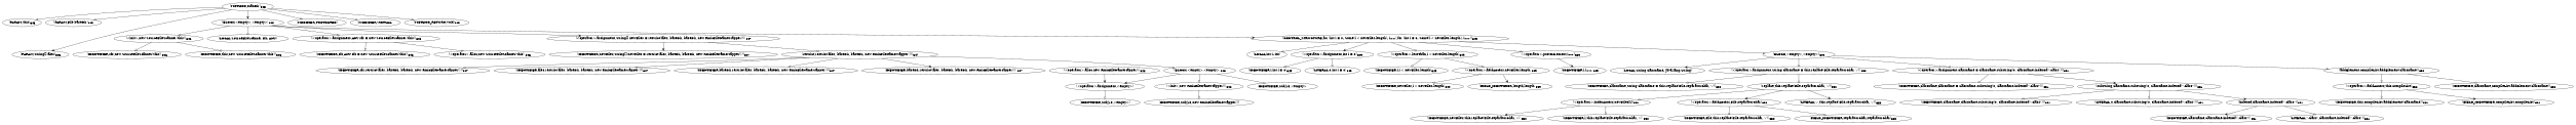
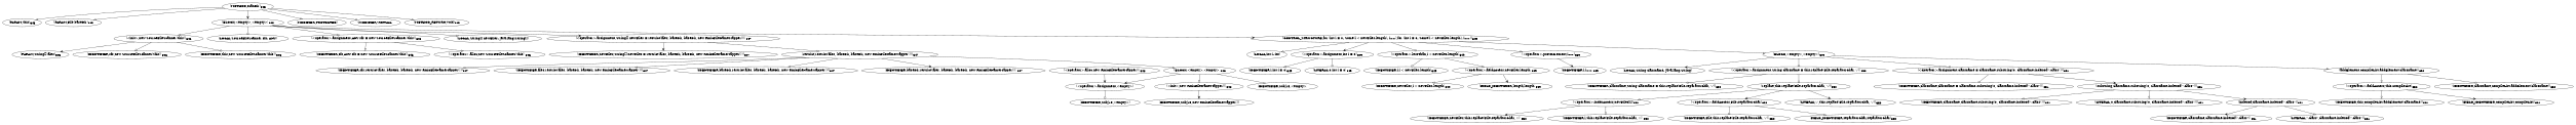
  digraph {
    edge [arrowhead=onormal]
    n1 [label=<(METHOD,scanDir)<SUB>345</SUB>>]
    n2 [label=<(PARAM,this)<SUB>345</SUB>>]
    n3 [label=<(PARAM,File baseDir)<SUB>345</SUB>>]
    n4 [label=<(PARAM,String[] files)<SUB>345</SUB>>]
    n5 [label=<(BLOCK,&lt;empty&gt;,&lt;empty&gt;)<SUB>345</SUB>>]
    n6 [label=<(MODIFIER,PROTECTED)>]
    n7 [label=<(MODIFIER,VIRTUAL)>]
    n8 [label=<(METHOD_RETURN,void)<SUB>345</SUB>>]
    n9 [label=<(LOCAL,SourceFileScanner sfs: ANY)>]
    n10 [label=<(&lt;operator&gt;.assignment,ANY sfs = new SourceFileScanner(this))<SUB>346</SUB>>]
    n11 [label=<(&lt;init&gt;,new SourceFileScanner(this))<SUB>346</SUB>>]
+   n12 [label=<(LOCAL,String[] newFiles: java.lang.String[])>]
    n13 [label=<(&lt;operator&gt;.assignment,String[] newFiles = restrict(files, baseDir, baseDir, new RmicFileNameMapper()))<SUB>347</SUB>>]
    n14 [label=<(CONTROL_STRUCTURE,for (int i = 0; Some(i &lt; newFiles.length); i++),for (int i = 0; Some(i &lt; newFiles.length); i++))<SUB>349</SUB>>]
    n15 [label=<(IDENTIFIER,sfs,ANY sfs = new SourceFileScanner(this))<SUB>346</SUB>>]
    n16 [label=<(&lt;operator&gt;.alloc,new SourceFileScanner(this))<SUB>346</SUB>>]
    n17 [label=<(IDENTIFIER,sfs,new SourceFileScanner(this))<SUB>346</SUB>>]
    n18 [label=<(IDENTIFIER,this,new SourceFileScanner(this))<SUB>346</SUB>>]
    n19 [label=<(IDENTIFIER,newFiles,String[] newFiles = restrict(files, baseDir, baseDir, new RmicFileNameMapper()))<SUB>347</SUB>>]
    n20 [label=<(restrict,restrict(files, baseDir, baseDir, new RmicFileNameMapper()))<SUB>347</SUB>>]
    n21 [label=<(LOCAL,int i: int)>]
    n22 [label=<(&lt;operator&gt;.assignment,int i = 0)<SUB>349</SUB>>]
    n23 [label=<(&lt;operator&gt;.lessThan,i &lt; newFiles.length)<SUB>349</SUB>>]
    n24 [label=<(&lt;operator&gt;.postIncrement,i++)<SUB>369</SUB>>]
    n25 [label=<(BLOCK,&lt;empty&gt;,&lt;empty&gt;)<SUB>349</SUB>>]
    n26 [label=<(IDENTIFIER,sfs,restrict(files, baseDir, baseDir, new RmicFileNameMapper()))<SUB>347</SUB>>]
    n27 [label=<(IDENTIFIER,files,restrict(files, baseDir, baseDir, new RmicFileNameMapper()))<SUB>347</SUB>>]
    n28 [label=<(IDENTIFIER,baseDir,restrict(files, baseDir, baseDir, new RmicFileNameMapper()))<SUB>347</SUB>>]
    n29 [label=<(IDENTIFIER,baseDir,restrict(files, baseDir, baseDir, new RmicFileNameMapper()))<SUB>347</SUB>>]
    n30 [label=<(BLOCK,&lt;empty&gt;,&lt;empty&gt;)<SUB>348</SUB>>]
    n31 [label=<(&lt;operator&gt;.assignment,&lt;empty&gt;)>]
    n32 [label=<(&lt;init&gt;,new RmicFileNameMapper())<SUB>348</SUB>>]
    n33 [label=<(IDENTIFIER,$obj15,&lt;empty&gt;)>]
    n34 [label=<(IDENTIFIER,$obj15,&lt;empty&gt;)>]
    n35 [label=<(IDENTIFIER,$obj15,new RmicFileNameMapper())>]
    n36 [label=<(&lt;operator&gt;.alloc,new RmicFileNameMapper())<SUB>348</SUB>>]
    n37 [label=<(IDENTIFIER,i,int i = 0)<SUB>349</SUB>>]
    n38 [label=<(LITERAL,0,int i = 0)<SUB>349</SUB>>]
    n39 [label=<(IDENTIFIER,i,i &lt; newFiles.length)<SUB>349</SUB>>]
    n40 [label=<(&lt;operator&gt;.fieldAccess,newFiles.length)<SUB>349</SUB>>]
    n41 [label=<(IDENTIFIER,i,i++)<SUB>349</SUB>>]
    n42 [label=<(LOCAL,String classname: java.lang.String)>]
    n43 [label=<(&lt;operator&gt;.assignment,String classname = this.replace(File.separatorChar, '.'))<SUB>350</SUB>>]
    n44 [label=<(&lt;operator&gt;.assignment,classname = classname.substring(0, classname.indexOf(&quot;.class&quot;)))<SUB>351</SUB>>]
    n45 [label=<(addElement,compileList.addElement(classname))<SUB>352</SUB>>]
    n46 [label=<(IDENTIFIER,newFiles,i &lt; newFiles.length)<SUB>349</SUB>>]
    n47 [label=<(FIELD_IDENTIFIER,length,length)<SUB>349</SUB>>]
    n48 [label=<(IDENTIFIER,classname,String classname = this.replace(File.separatorChar, '.'))<SUB>350</SUB>>]
    n49 [label=<(replace,this.replace(File.separatorChar, '.'))<SUB>350</SUB>>]
    n50 [label=<(IDENTIFIER,classname,classname = classname.substring(0, classname.indexOf(&quot;.class&quot;)))<SUB>351</SUB>>]
    n51 [label=<(substring,classname.substring(0, classname.indexOf(&quot;.class&quot;)))<SUB>351</SUB>>]
    n52 [label=<(&lt;operator&gt;.fieldAccess,this.compileList)<SUB>352</SUB>>]
    n53 [label=<(IDENTIFIER,classname,compileList.addElement(classname))<SUB>352</SUB>>]
    n54 [label=<(&lt;operator&gt;.indexAccess,newFiles[i])<SUB>350</SUB>>]
    n55 [label=<(&lt;operator&gt;.fieldAccess,File.separatorChar)<SUB>350</SUB>>]
    n56 [label=<(LITERAL,'.',this.replace(File.separatorChar, '.'))<SUB>350</SUB>>]
    n57 [label=<(IDENTIFIER,newFiles,this.replace(File.separatorChar, '.'))<SUB>350</SUB>>]
    n58 [label=<(IDENTIFIER,i,this.replace(File.separatorChar, '.'))<SUB>350</SUB>>]
    n59 [label=<(IDENTIFIER,File,this.replace(File.separatorChar, '.'))<SUB>350</SUB>>]
    n60 [label=<(FIELD_IDENTIFIER,separatorChar,separatorChar)<SUB>350</SUB>>]
    n61 [label=<(IDENTIFIER,classname,classname.substring(0, classname.indexOf(&quot;.class&quot;)))<SUB>351</SUB>>]
    n62 [label=<(LITERAL,0,classname.substring(0, classname.indexOf(&quot;.class&quot;)))<SUB>351</SUB>>]
    n63 [label=<(indexOf,classname.indexOf(&quot;.class&quot;))<SUB>351</SUB>>]
    n64 [label=<(IDENTIFIER,classname,classname.indexOf(&quot;.class&quot;))<SUB>351</SUB>>]
    n65 [label=<(LITERAL,&quot;.class&quot;,classname.indexOf(&quot;.class&quot;))<SUB>351</SUB>>]
    n66 [label=<(IDENTIFIER,this,compileList.addElement(classname))<SUB>352</SUB>>]
    n67 [label=<(FIELD_IDENTIFIER,compileList,compileList)<SUB>352</SUB>>]
    n1 -> n2
    n1 -> n3
-   n1 -> n4 [arrowhead=vee]
+   n11 -> n4 [arrowhead=vee]
    n1 -> n5 [arrowhead=vee]
    n1 -> n6
    n1 -> n7 [arrowhead=odot]
    n1 -> n8
    n5 -> n9 [arrowhead=odot]
    n5 -> n10
    n5 -> n11
+   n5 -> n12
    n5 -> n13 [arrowhead=vee]
    n5 -> n14 [arrowhead=vee]
    n10 -> n15
    n10 -> n16
    n11 -> n17
    n11 -> n18 [arrowhead=odot]
    n13 -> n19 [arrowhead=vee]
    n13 -> n20
    n14 -> n21
    n14 -> n22 [arrowhead=vee]
    n14 -> n23 [arrowhead=odot]
    n14 -> n24
    n14 -> n25
    n20 -> n26
    n20 -> n27
    n20 -> n28
    n20 -> n29 [arrowhead=vee]
    n20 -> n30
    n22 -> n37
    n22 -> n38 [arrowhead=odot]
    n23 -> n39 [arrowhead=odot]
    n23 -> n40
    n24 -> n41 [arrowhead=vee]
    n25 -> n42 [arrowhead=vee]
    n25 -> n43 [arrowhead=odot]
    n25 -> n44 [arrowhead=odot]
    n25 -> n45
    n30 -> n31 [arrowhead=vee]
    n30 -> n32
    n30 -> n33 [arrowhead=odot]
    n31 -> n34 [arrowhead=odot]
-   n32 -> n35
+   n32 -> n35 [arrowhead=vee]
    n36 -> n31 [arrowhead=vee]
    n40 -> n46
    n40 -> n47 [arrowhead=vee]
    n43 -> n48 [arrowhead=odot]
    n43 -> n49 [arrowhead=odot]
    n44 -> n50 [arrowhead=odot]
    n44 -> n51 [arrowhead=vee]
    n45 -> n52
    n45 -> n53 [arrowhead=odot]
    n49 -> n54
    n49 -> n55 [arrowhead=vee]
    n49 -> n56 [arrowhead=vee]
    n51 -> n61
    n51 -> n62
    n51 -> n63 [arrowhead=vee]
    n52 -> n66
    n52 -> n67 [arrowhead=vee]
    n54 -> n57 [arrowhead=vee]
    n54 -> n58
    n55 -> n59 [arrowhead=odot]
    n55 -> n60
    n63 -> n64 [arrowhead=vee]
    n63 -> n65
  }
